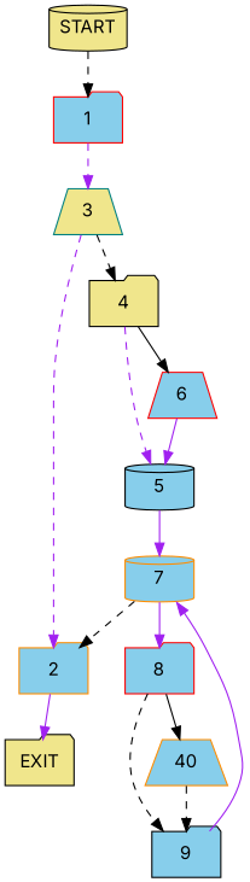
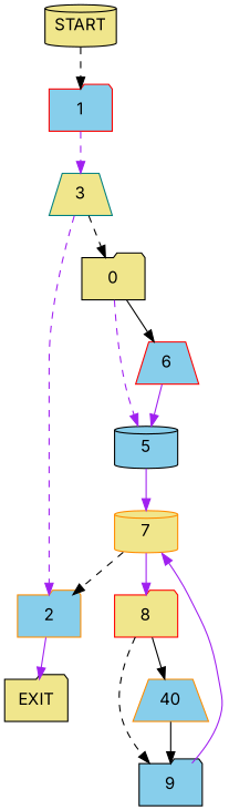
  digraph {
    fontname=Inter
    node [color=black fillcolor=skyblue fontname=Inter shape=folder style=filled]
    edge [color=purple fontname=Inter style=solid]
    n1 [fillcolor=khaki label=START shape=cylinder]
    1 [color=red]
    3 [color=teal fillcolor=khaki shape=trapezium]
    n4 [fillcolor=khaki label=EXIT]
    2 [color=darkorange]
-   4 [fillcolor=khaki]
+   4 [fillcolor=khaki label=0]
    5 [shape=cylinder]
    6 [color=red shape=trapezium]
-   7 [color=darkorange shape=cylinder]
-   8 [color=red]
+   7 [color=darkorange fillcolor=khaki shape=cylinder]
+   8 [color=red fillcolor=khaki]
    9
    n12 [color=darkorange label=40 shape=trapezium]
    n1 -> 1 [color=black style=dashed]
    1 -> 3 [style=dashed]
    3 -> 2 [style=dashed]
    3 -> 4 [color=black style=dashed]
    2 -> n4
    4 -> 5 [style=dashed]
    4 -> 6 [color=black]
    5 -> 7
    6 -> 5
    7 -> 2 [color=black style=dashed]
    7 -> 8
    8 -> 9 [color=black style=dashed]
    8 -> n12 [color=black]
    9 -> 7
-   n12 -> 9 [color=black style=dashed]
+   n12 -> 9 [color=black]
  }
